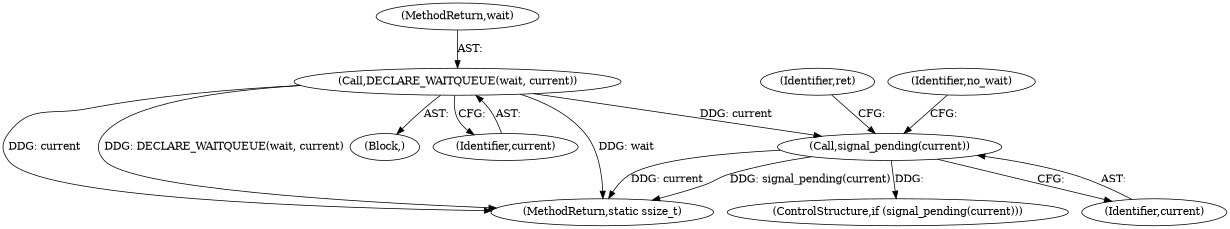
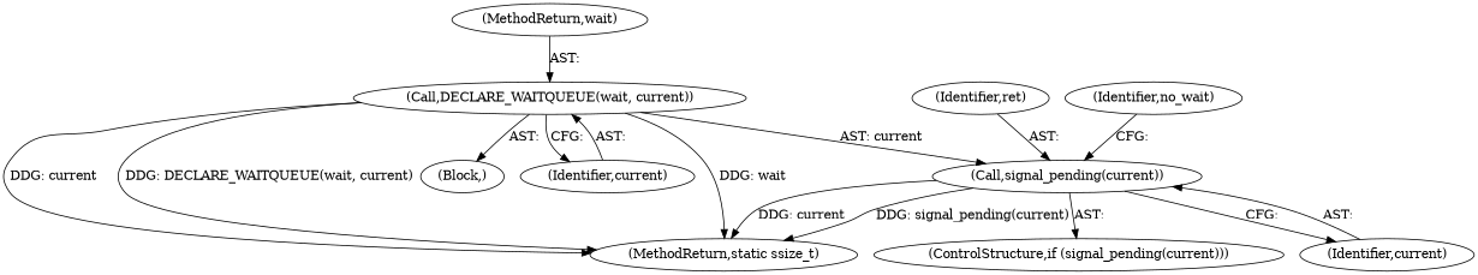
  digraph {
    n1 [label="(Call,signal_pending(current))"]
    n2 [label="(ControlStructure,if (signal_pending(current)))"]
    n3 [label="(MethodReturn,static ssize_t)"]
    n4 [label="(Identifier,current)"]
    n5 [label="(Call,DECLARE_WAITQUEUE(wait, current))"]
    n6 [label="(Block,)"]
    n7 [label="(Identifier,current)"]
    n8 [label="(Identifier,ret)"]
    n9 [label="(MethodReturn,wait)"]
    n10 [label="(Identifier,no_wait)"]
-   n1 -> n2 [label="DDG: "]
+   n1 -> n2 [label="AST: "]
    n1 -> n3 [label="DDG: current"]
    n1 -> n3 [label="DDG: signal_pending(current)"]
    n1 -> n4 [label="CFG: "]
    n4 -> n1 [label="AST: "]
-   n5 -> n1 [label="DDG: current"]
+   n5 -> n1 [label="AST: current"]
    n5 -> n3 [label="DDG: wait"]
    n5 -> n3 [label="DDG: current"]
    n5 -> n3 [label="DDG: DECLARE_WAITQUEUE(wait, current)"]
    n5 -> n6 [label="AST: "]
    n5 -> n7 [label="CFG: "]
    n7 -> n5 [label="AST: "]
-   n8 -> n1 [label="CFG: "]
+   n8 -> n1 [label="AST: "]
    n9 -> n5 [label="AST: "]
    n10 -> n1 [label="CFG: "]
  }
